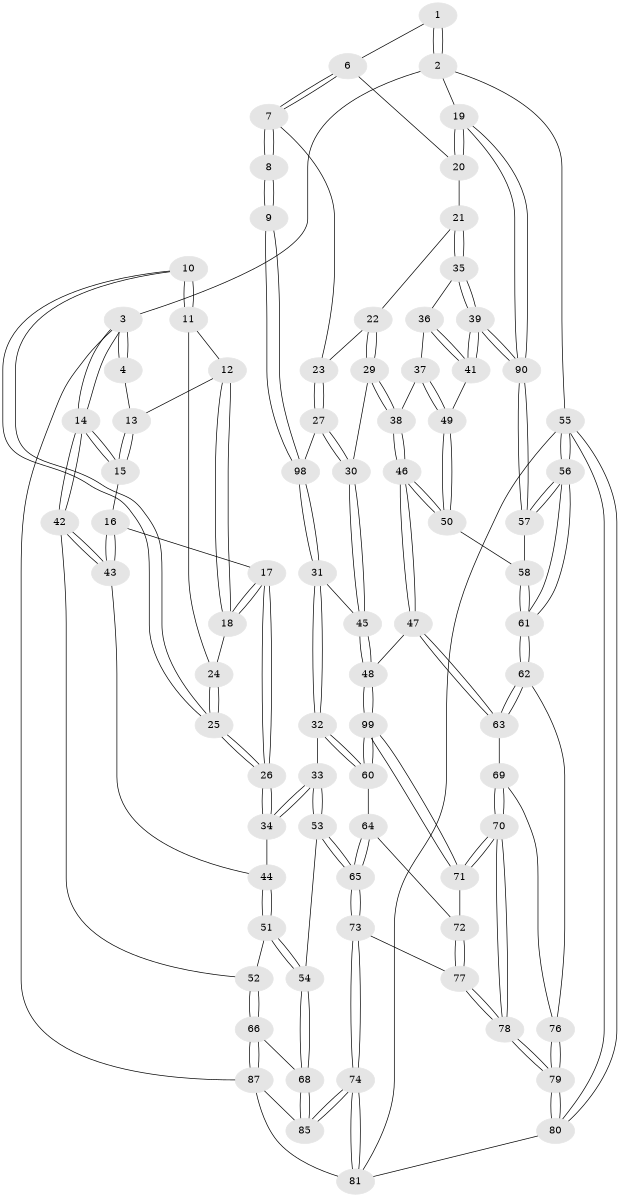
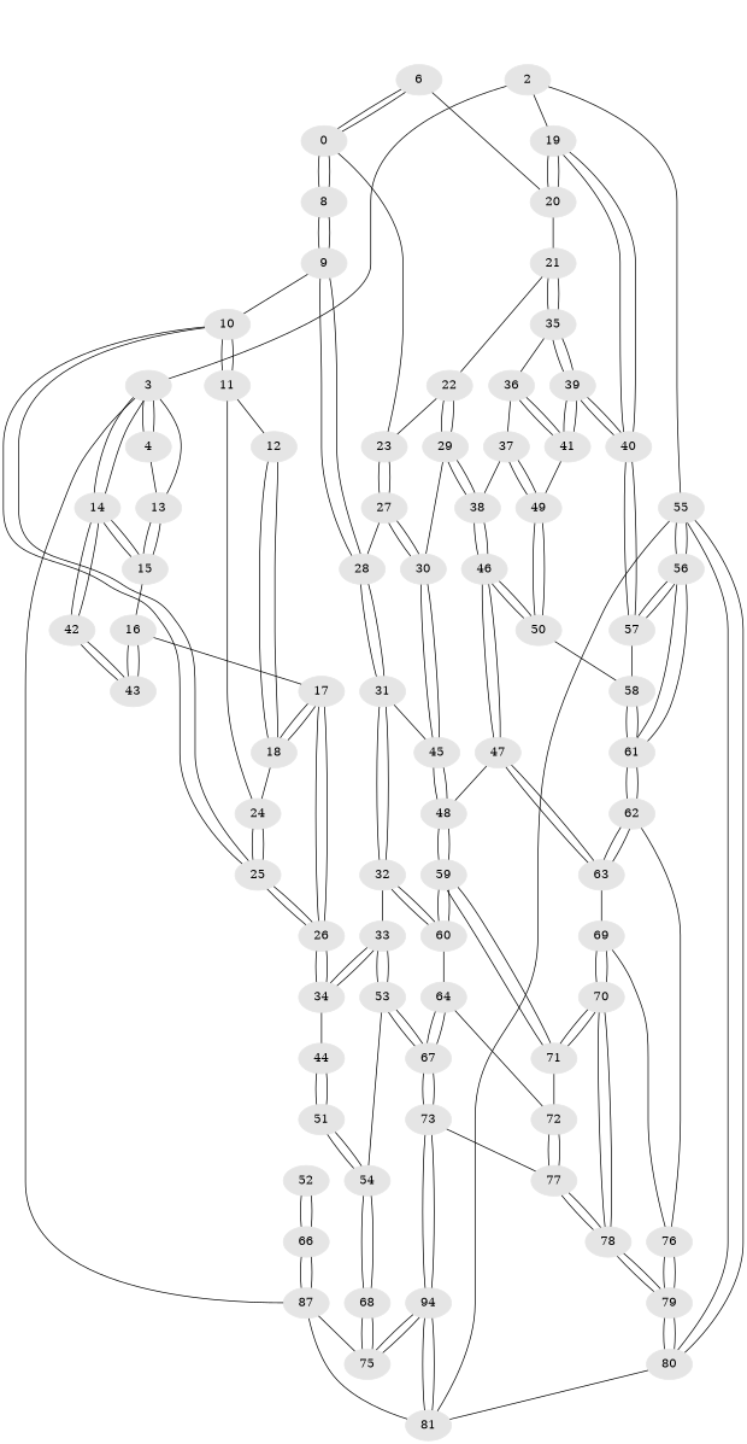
  graph {
    node [color=gray90 style=filled]
-   1
    2
    6
    3
    19
    55
-   7
+   7 [label=0]
    20
    4
    14
    n11 [label=87]
-   40 [label=90]
+   40
    56
    80
    81
    13
    15
    42
-   75 [label=85]
+   75
    8
    9
    23
    21
    27
    10
-   28 [label=98]
+   28
    11
    25
    31
    12
    24
    26
    18
    16
    43
    52
    17
    44
    34
    57
    22
    35
    29
    36
    39
    30
    38
    45
    32
    46
    48
    33
    60
    53
    64
    54
-   65
+   65 [label=67]
    51
    37
    41
    49
    50
    47
    58
    66
-   59 [label=99]
+   59
    63
    69
    71
    61
    68
    73
    62
    72
    76
    79
    70
    77
-   74
+   74 [label=94]
    78
-   1 -- 2
-   1 -- 2
-   1 -- 6
    2 -- 3
    2 -- 19
    2 -- 55
    6 -- 7
    6 -- 7
    6 -- 20
    3 -- 4
    3 -- 4
    3 -- 14
    3 -- 14
    3 -- n11
    19 -- 20
    19 -- 20
    19 -- 40
    19 -- 40
    55 -- 56
    55 -- 56
    55 -- 80
    55 -- 80
    55 -- 81
    7 -- 8
    7 -- 8
    7 -- 23
    20 -- 21
    4 -- 13
    14 -- 15
    14 -- 15
    14 -- 42
    14 -- 42
    n11 -- 81
    n11 -- 75
    40 -- 57
    40 -- 57
    56 -- 57
    56 -- 57
    56 -- 61
    56 -- 61
    80 -- 81
    13 -- 15
    13 -- 15
    15 -- 16
    42 -- 43
    42 -- 43
-   42 -- 52
    8 -- 9
    8 -- 9
+   9 -- 10
    9 -- 28
    9 -- 28
    23 -- 27
    23 -- 27
    21 -- 22
    21 -- 35
    21 -- 35
    27 -- 28
    27 -- 30
    27 -- 30
    10 -- 11
    10 -- 11
    10 -- 25
    10 -- 25
    28 -- 31
    28 -- 31
    11 -- 12
    11 -- 24
    25 -- 26
    25 -- 26
    31 -- 45
    31 -- 32
    31 -- 32
-   12 -- 13
+   3 -- 13
    12 -- 18
    12 -- 18
    24 -- 25
    24 -- 25
    26 -- 34
    26 -- 34
    18 -- 24
    16 -- 43
    16 -- 43
    16 -- 17
-   43 -- 44
    52 -- 66
    52 -- 66
    17 -- 26
    17 -- 26
    17 -- 18
    17 -- 18
    44 -- 51
    44 -- 51
    34 -- 44
    57 -- 58
    22 -- 23
    22 -- 29
    22 -- 29
    35 -- 36
    35 -- 39
    35 -- 39
    29 -- 30
    29 -- 38
    29 -- 38
    36 -- 37
    36 -- 41
    36 -- 41
    39 -- 40
    39 -- 40
    39 -- 41
    39 -- 41
    30 -- 45
    30 -- 45
    38 -- 46
    38 -- 46
    45 -- 48
    45 -- 48
    32 -- 33
    32 -- 60
    32 -- 60
    46 -- 50
    46 -- 50
    46 -- 47
    46 -- 47
    48 -- 59
    48 -- 59
    33 -- 34
    33 -- 34
    33 -- 53
    33 -- 53
    60 -- 64
    53 -- 54
    53 -- 65
    53 -- 65
    64 -- 65
    64 -- 65
    64 -- 72
    54 -- 68
    54 -- 68
    65 -- 73
    65 -- 73
-   51 -- 52
    51 -- 54
    51 -- 54
    37 -- 38
    37 -- 49
    37 -- 49
    41 -- 49
    49 -- 50
    49 -- 50
    50 -- 58
    47 -- 48
    47 -- 63
    47 -- 63
    58 -- 61
    58 -- 61
    66 -- n11
    66 -- n11
-   66 -- 68
    59 -- 60
    59 -- 60
    59 -- 71
    59 -- 71
    63 -- 69
    69 -- 76
    69 -- 70
    69 -- 70
    71 -- 72
    61 -- 62
    61 -- 62
    68 -- 75
    68 -- 75
    73 -- 77
    73 -- 74
    73 -- 74
    62 -- 63
    62 -- 63
    62 -- 76
    72 -- 77
    72 -- 77
    76 -- 79
    76 -- 79
    79 -- 80
    79 -- 80
    70 -- 71
    70 -- 71
    70 -- 78
    70 -- 78
    77 -- 78
    77 -- 78
    74 -- 81
    74 -- 81
    74 -- 75
    74 -- 75
    78 -- 79
    78 -- 79
  }
